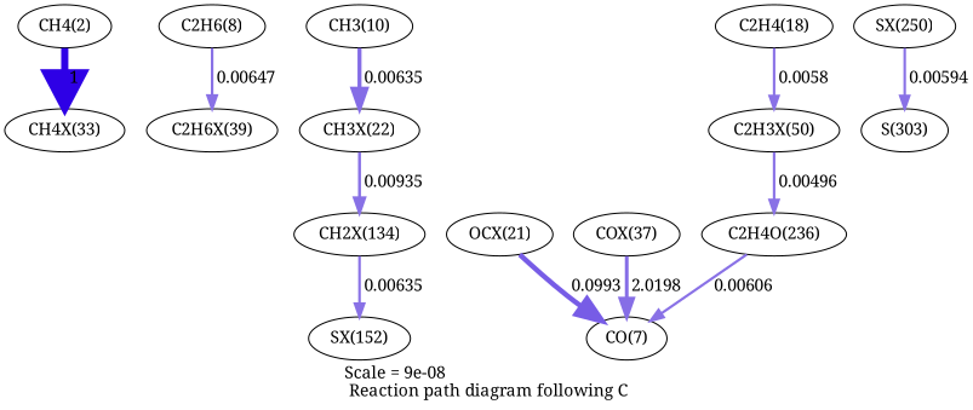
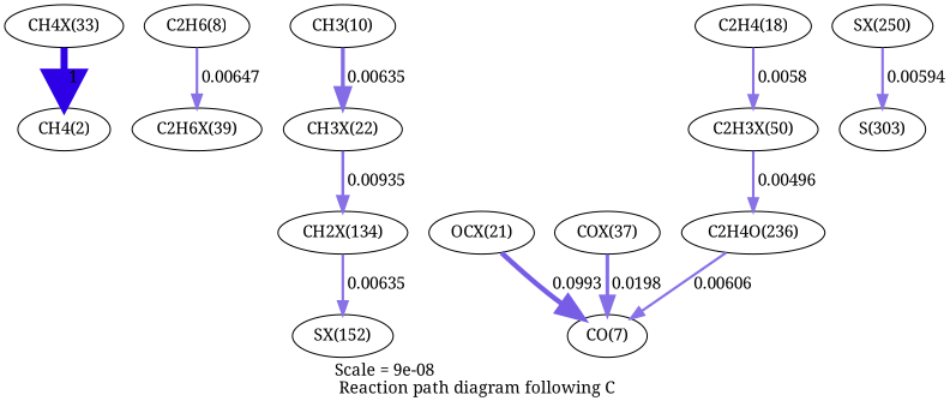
  digraph {
    fontname="Noto Serif"
    label="Scale = 9e-08\l Reaction path diagram following C"
    node [fontname="Noto Serif"]
    edge [arrowsize=1.07 color="0.7, 0.506, 0.9" fontname="Noto Serif" penwidth=2.13]
    n1 [label="CH4(2)"]
    n2 [label="CH4X(33)"]
    n3 [label="C2H6(8)"]
    n4 [label="C2H6X(39)"]
    n5 [label="CH3(10)"]
    n6 [label="CH3X(22)"]
    n7 [label="CH2X(134)"]
    n8 [label="SX(152)"]
    n9 [label="OCX(21)"]
    n10 [label="CO(7)"]
    n11 [label="COX(37)"]
    n12 [label="C2H4(18)"]
    n13 [label="C2H3X(50)"]
    n14 [label="C2H4O(236)"]
    n15 [label="SX(250)"]
    n16 [label="S(303)"]
-   n1 -> n2 [arrowsize=3 color="0.7, 1.5, 0.9" label=" 1" penwidth=6]
+   n2 -> n1 [arrowsize=3 color="0.7, 1.5, 0.9" label=" 1" penwidth=6]
    n3 -> n4 [arrowsize=1.1 label=" 0.00647" penwidth=2.19]
    n5 -> n6 [arrowsize=1.67 color="0.7, 0.53, 0.9" label=" 0.00635" penwidth=3.34]
    n6 -> n7 [arrowsize=1.24 color="0.7, 0.509, 0.9" label=" 0.00935" penwidth=2.47]
    n7 -> n8 [arrowsize=1.09 label=" 0.00635" penwidth=2.18]
    n9 -> n10 [arrowsize=2.13 color="0.7, 0.599, 0.9" label=" 0.0993" penwidth=4.26]
-   n11 -> n10 [arrowsize=1.52 color="0.7, 0.52, 0.9" label=" 2.0198" penwidth=3.04]
+   n11 -> n10 [arrowsize=1.52 color="0.7, 0.52, 0.9" label=" 0.0198" penwidth=3.04]
    n12 -> n13 [arrowsize=1.06 label=" 0.0058" penwidth=2.11]
    n13 -> n14 [label=" 0.00496"]
    n14 -> n10 [label=" 0.00606" penwidth=2.14]
    n15 -> n16 [label=" 0.00594"]
  }
